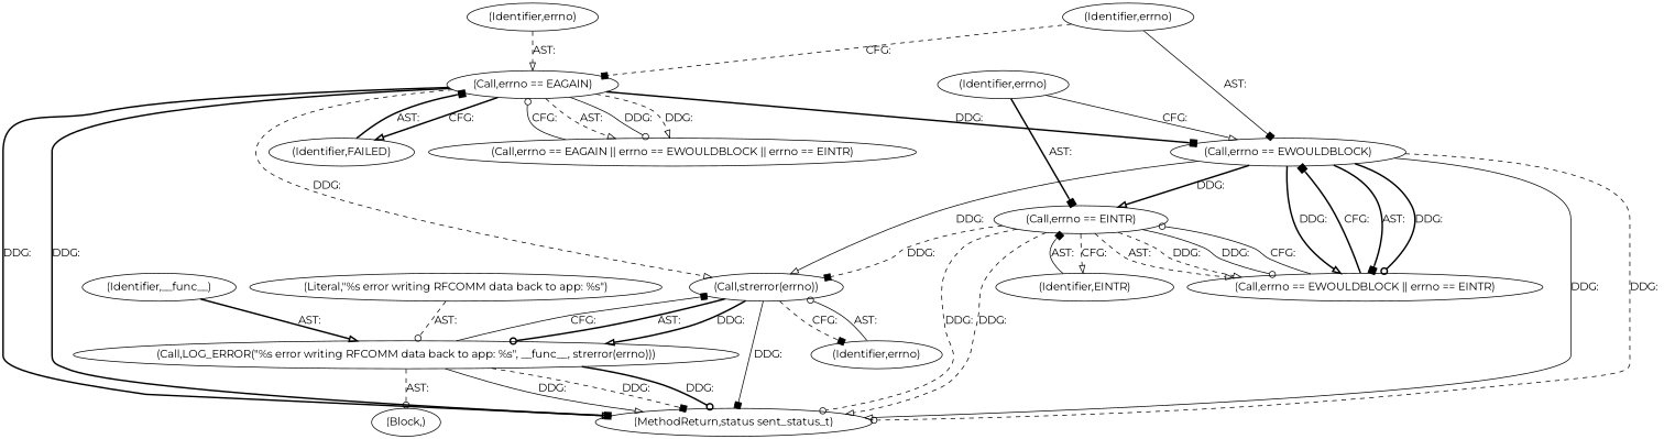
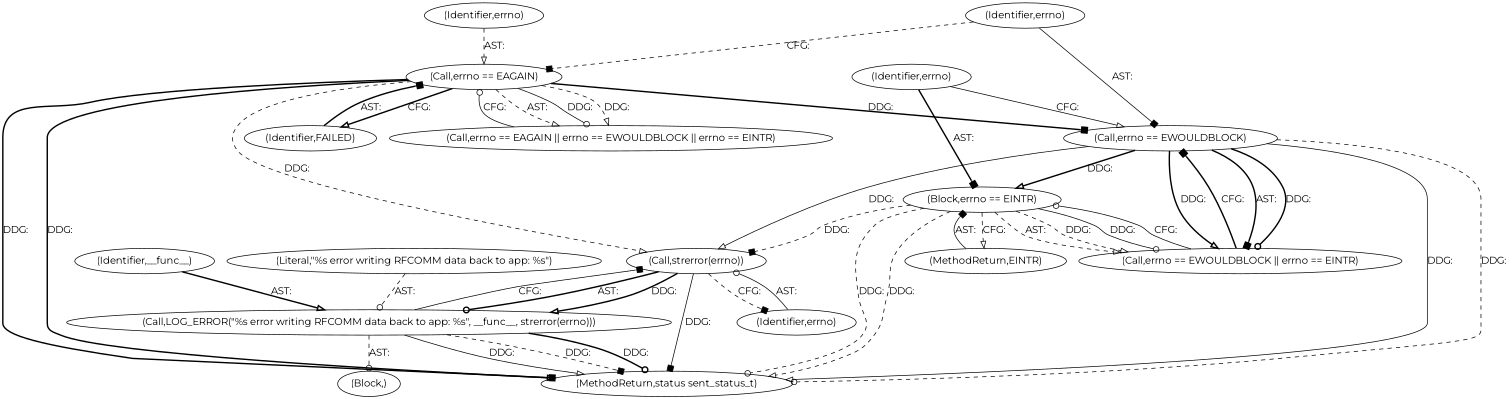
  digraph {
    fontname=Montserrat
    node [fontname=Montserrat]
    edge [arrowhead=onormal fontname=Montserrat style=dashed]
    n1 [label="(Call,strerror(errno))"]
    n2 [label="(Call,LOG_ERROR(\"%s error writing RFCOMM data back to app: %s\", __func__, strerror(errno)))"]
    n3 [label="(MethodReturn,status sent_status_t)"]
    n4 [label="(Identifier,errno)"]
    n5 [label="(Block,)"]
    n6 [label="(Call,errno == EWOULDBLOCK)"]
-   n7 [label="(Call,errno == EINTR)"]
+   n7 [label="(Block,errno == EINTR)"]
    n8 [label="(Call,errno == EWOULDBLOCK || errno == EINTR)"]
-   n9 [label="(Identifier,EINTR)"]
+   n9 [label="(MethodReturn,EINTR)"]
    n10 [label="(Call,errno == EAGAIN)"]
    n11 [label="(Identifier,FAILED)"]
    n12 [label="(Call,errno == EAGAIN || errno == EWOULDBLOCK || errno == EINTR)"]
    n13 [label="(Identifier,errno)"]
    n14 [label="(Identifier,__func__)"]
    n15 [label="(Identifier,errno)"]
    n16 [label="(Literal,\"%s error writing RFCOMM data back to app: %s\")"]
    n17 [label="(Identifier,errno)"]
    n1 -> n2 [arrowhead=odot label="AST: " style=bold]
    n1 -> n2 [label="DDG: " style=bold]
    n1 -> n3 [arrowhead=box label="DDG: " style=solid]
    n1 -> n4 [arrowhead=box label="CFG: "]
    n2 -> n1 [arrowhead=box label="CFG: " style=solid]
    n2 -> n3 [arrowhead=box label="DDG: "]
    n2 -> n3 [arrowhead=odot label="DDG: " style=bold]
    n2 -> n3 [label="DDG: " style=solid]
    n2 -> n5 [arrowhead=odot label="AST: "]
    n4 -> n1 [arrowhead=odot label="AST: " style=solid]
    n6 -> n1 [label="DDG: " style=solid]
    n6 -> n3 [label="DDG: " style=solid]
    n6 -> n3 [arrowhead=odot label="DDG: "]
    n6 -> n7 [label="DDG: " style=bold]
    n6 -> n8 [arrowhead=box label="AST: " style=bold]
    n6 -> n8 [arrowhead=odot label="DDG: " style=bold]
    n6 -> n8 [label="DDG: " style=bold]
    n7 -> n1 [arrowhead=box label="DDG: "]
    n7 -> n3 [arrowhead=odot label="DDG: "]
    n7 -> n3 [label="DDG: "]
    n7 -> n8 [label="AST: "]
    n7 -> n8 [label="DDG: "]
    n7 -> n8 [arrowhead=odot label="DDG: " style=solid]
    n7 -> n9 [label="CFG: "]
    n8 -> n6 [arrowhead=box label="CFG: " style=bold]
    n8 -> n7 [arrowhead=odot label="CFG: " style=solid]
    n9 -> n7 [arrowhead=box label="AST: " style=solid]
    n10 -> n1 [label="DDG: "]
    n10 -> n3 [label="DDG: " style=bold]
    n10 -> n3 [arrowhead=box label="DDG: " style=bold]
    n10 -> n6 [arrowhead=box label="DDG: " style=bold]
    n10 -> n11 [label="CFG: " style=bold]
    n10 -> n12 [label="AST: "]
    n10 -> n12 [arrowhead=odot label="DDG: " style=solid]
    n10 -> n12 [label="DDG: "]
    n11 -> n10 [arrowhead=box label="AST: " style=bold]
    n12 -> n10 [arrowhead=odot label="CFG: " style=solid]
    n13 -> n10 [label="AST: "]
    n14 -> n2 [label="AST: " style=bold]
    n15 -> n6 [label="CFG: " style=solid]
    n15 -> n7 [arrowhead=box label="AST: " style=bold]
    n16 -> n2 [arrowhead=odot label="AST: "]
    n17 -> n6 [arrowhead=box label="AST: " style=solid]
    n17 -> n10 [arrowhead=box label="CFG: "]
  }
